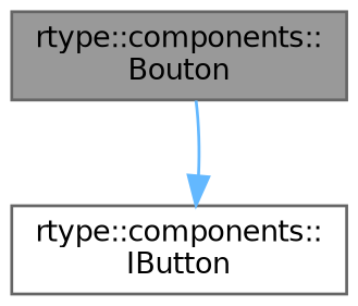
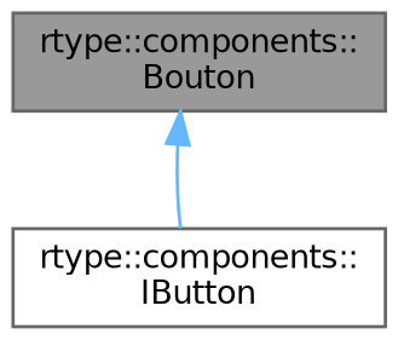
  digraph {
    node [color=gray40 fontname=Helvetica fontsize=10 shape=box style=filled]
    n1 [fillcolor=grey60 fontcolor=black height=0.2 label="rtype::components::\lBouton" width=0.4]
    n2 [fillcolor=white height=0.2 label="rtype::components::\lIButton" width=0.4]
-   n2 -> n1 [color=steelblue1 dir=back fontname=Helvetica fontsize=10 labelfontname=Helvetica labelfontsize=10 style=solid]
+   n1 -> n2 [color=steelblue1 dir=back fontname=Helvetica fontsize=10 labelfontname=Helvetica labelfontsize=10 style=solid]
  }
